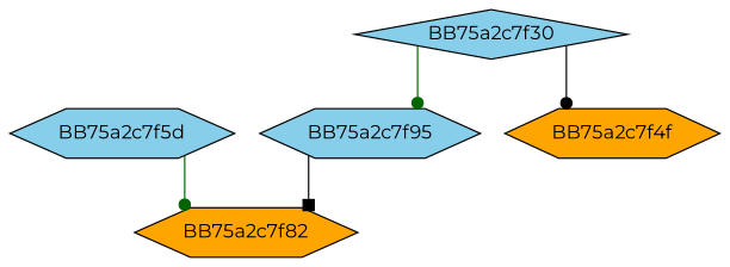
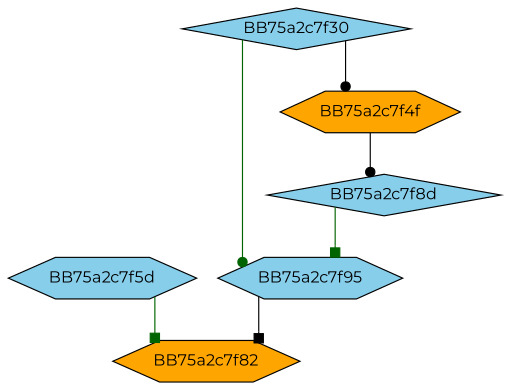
  digraph {
    fontname=Montserrat
    splines=ortho
    node [fillcolor=skyblue fontname=Montserrat shape=hexagon style=filled]
    edge [arrowhead=dot color=black fontname=Montserrat]
    BB75a2c7f95
    BB75a2c7f30 [shape=diamond]
    BB75a2c7f4f [fillcolor=orange]
    BB75a2c7f82 [fillcolor=orange]
+   BB75a2c7f8d [shape=diamond]
    BB75a2c7f5d
    BB75a2c7f95 -> BB75a2c7f82 [arrowhead=box]
    BB75a2c7f30 -> BB75a2c7f95 [color=darkgreen]
    BB75a2c7f30 -> BB75a2c7f4f
-   BB75a2c7f5d -> BB75a2c7f82 [color=darkgreen]
+   BB75a2c7f4f -> BB75a2c7f8d
+   BB75a2c7f8d -> BB75a2c7f95 [arrowhead=box color=darkgreen]
+   BB75a2c7f5d -> BB75a2c7f82 [arrowhead=box color=darkgreen]
  }
